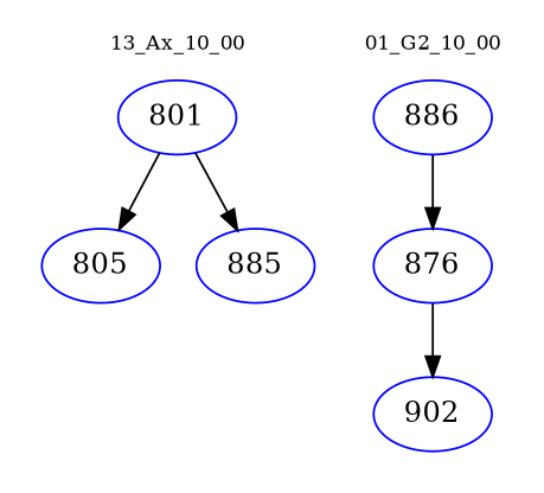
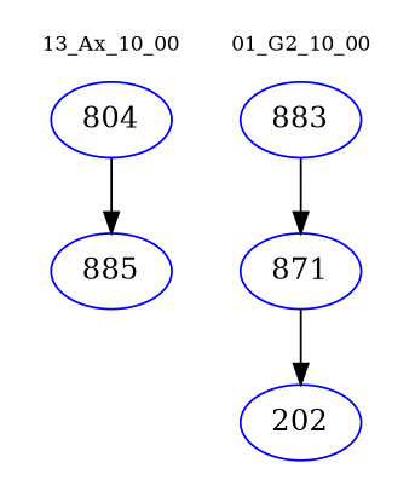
  digraph {
    node [color=blue]
    edge [color=black]
-   n1 [label=801]
-   n2 [label=805]
+   n1 [label=804]
    n3 [label=885]
-   n4 [label=876]
-   n5 [label=886]
-   n6 [label=902]
+   n4 [label=871]
+   n5 [label=883]
+   n6 [label=202]
    subgraph cluster_1 {
      color=white
      fontsize=10
      label="13_Ax_10_00"
      n1
-     n2
      n3
    }
    subgraph cluster_2 {
      color=white
      fontsize=10
      label="01_G2_10_00"
      n4
      n5
      n6
    }
-   n1 -> n2
    n1 -> n3
    n4 -> n6
    n5 -> n4
  }
